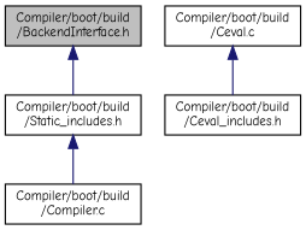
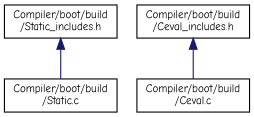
  digraph {
    fontname="Comic Neue"
    node [color=black fillcolor=white fontname="Comic Neue" fontsize=10 shape=record style=filled]
    edge [color=midnightblue dir=back fontname="Comic Neue" fontsize=10 labelfontname=Helvetica labelfontsize=10 style=solid]
-   n1 [fillcolor=grey75 fontcolor=black height=0.2 label="Compiler/boot/build\l/BackendInterface.h" width=0.4]
    n2 [height=0.2 label="Compiler/boot/build\l/Static_includes.h" width=0.4]
    n3 [height=0.2 label="Compiler/boot/build\l/Ceval_includes.h" width=0.4]
    n4 [height=0.2 label="Compiler/boot/build\l/Ceval.c" width=0.4]
-   n5 [height=0.2 label="Compiler/boot/build\l/Compiler.c" width=0.4]
-   n1 -> n2
+   n5 [height=0.2 label="Compiler/boot/build\l/Static.c" width=0.4]
    n2 -> n5
-   n4 -> n3
+   n3 -> n4
  }
